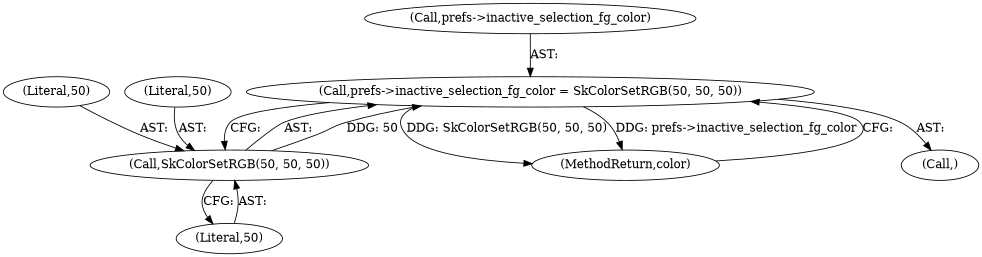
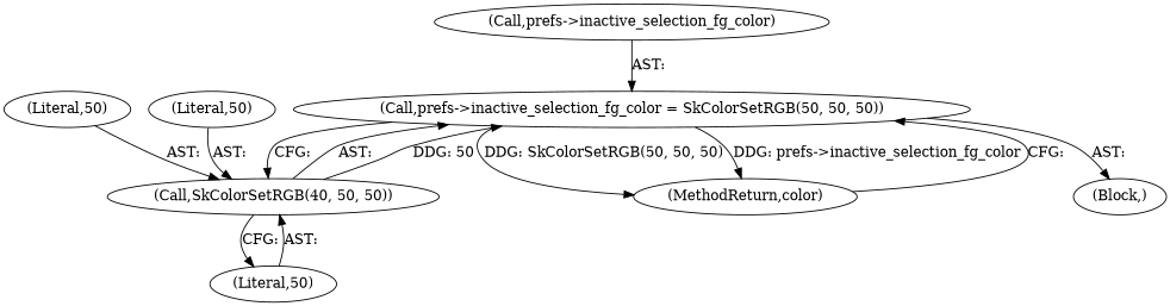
  digraph {
    n1 [label="(Call,prefs->inactive_selection_fg_color = SkColorSetRGB(50, 50, 50))"]
-   n2 [label="(Call,SkColorSetRGB(50, 50, 50))"]
+   n2 [label="(Call,SkColorSetRGB(40, 50, 50))"]
    n3 [label="(MethodReturn,color)"]
-   n4 [label="(Call,)"]
+   n4 [label="(Block,)"]
    n5 [label="(Literal,50)"]
    n6 [label="(Call,prefs->inactive_selection_fg_color)"]
    n7 [label="(Literal,50)"]
    n8 [label="(Literal,50)"]
    n1 -> n2 [label="CFG: "]
    n1 -> n3 [label="DDG: SkColorSetRGB(50, 50, 50)"]
    n1 -> n3 [label="DDG: prefs->inactive_selection_fg_color"]
    n1 -> n4 [label="AST: "]
    n2 -> n1 [label="AST: "]
    n2 -> n1 [label="DDG: 50"]
    n2 -> n5 [label="CFG: "]
    n3 -> n1 [label="CFG: "]
    n5 -> n2 [label="AST: "]
    n6 -> n1 [label="AST: "]
    n7 -> n2 [label="AST: "]
    n8 -> n2 [label="AST: "]
  }
